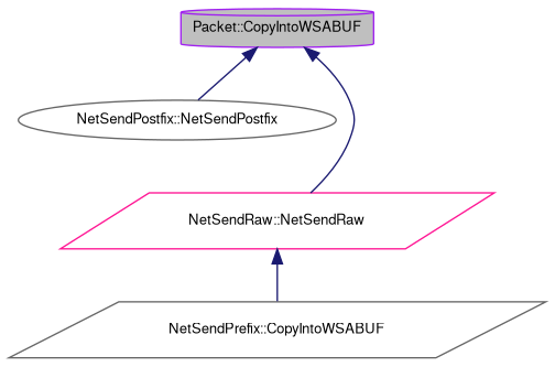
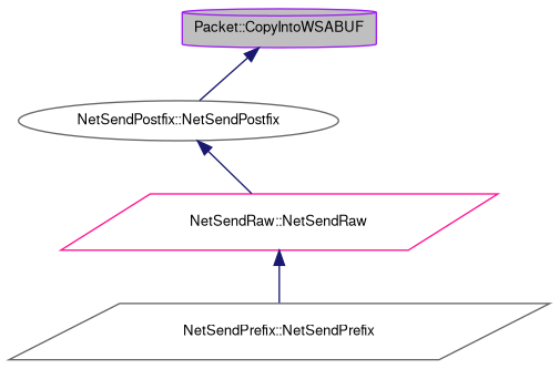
  digraph {
    rankdir=TB
    node [color=gray40 fillcolor=white fontname=FreeSans fontsize=10 shape=parallelogram style=filled]
    edge [color=midnightblue dir=back fontname=FreeSans fontsize=10 labelfontname=FreeSans labelfontsize=10 style=solid]
    n1 [color=purple fillcolor=grey75 fontcolor=black height=0.2 label="Packet::CopyIntoWSABUF" shape=cylinder width=0.4]
    n2 [height=0.2 label="NetSendPostfix::NetSendPostfix" shape=ellipse width=0.4]
    n3 [color=deeppink height=0.2 label="NetSendRaw::NetSendRaw" width=0.4]
-   n4 [height=0.2 label="NetSendPrefix::CopyIntoWSABUF" width=0.4]
+   n4 [height=0.2 label="NetSendPrefix::NetSendPrefix" width=0.4]
    n1 -> n2
-   n1 -> n3
+   n2 -> n3
    n3 -> n4
  }
